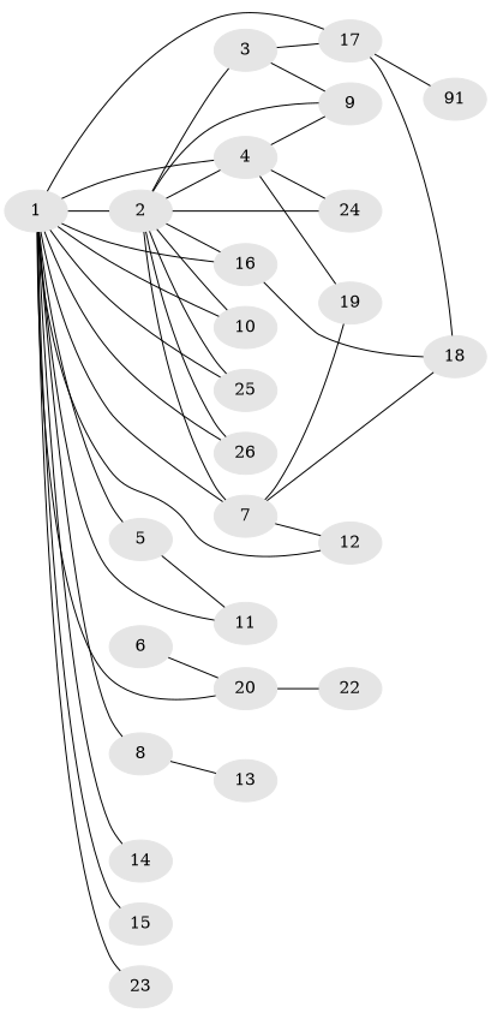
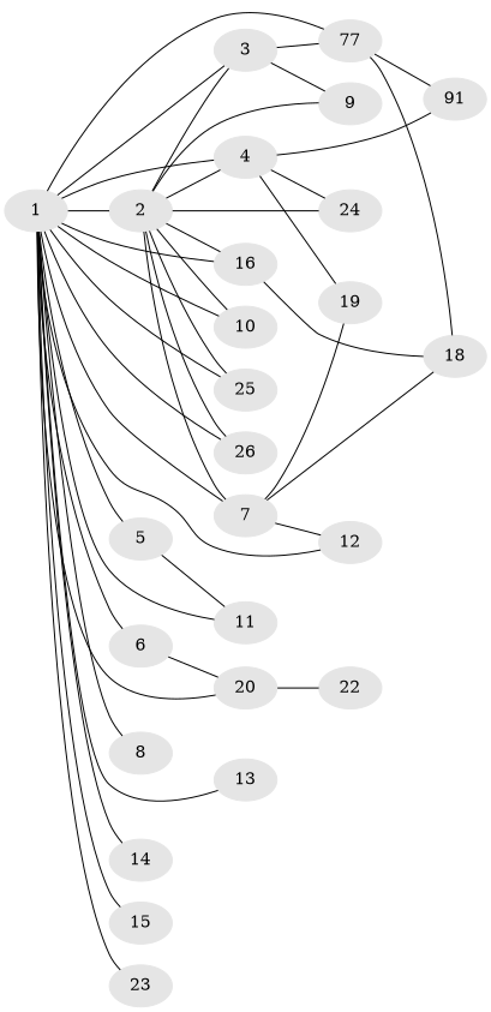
  graph {
    rankdir=LR
    node [color=gray90 style=filled]
    edge [weight=1.0]
    1
    2
    3
    4
    5
    6
    7
    8
    10
    11
    12
    13
    14
    15
    16
-   17
+   17 [label=77]
    20
    23
    25
    26
    9
    24
    19
    n24 [label=91]
    18
    22
    1 -- 2 [weight=16.0]
+   1 -- 3 [weight=12.0]
    1 -- 4 [weight=11.0]
    1 -- 5 [weight=2.0]
+   1 -- 6
    1 -- 7
    1 -- 8 [weight=2.0]
    1 -- 10
    1 -- 11
    1 -- 12
-   8 -- 13 [weight=2.0]
+   1 -- 13 [weight=2.0]
    1 -- 14 [weight=2.0]
    1 -- 15 [weight=2.0]
    1 -- 16 [weight=4.0]
    1 -- 17
    1 -- 20
    1 -- 23
    1 -- 25
    1 -- 26
    2 -- 3 [weight=2.0]
    2 -- 4 [weight=2.0]
    2 -- 7
    2 -- 10
    2 -- 16
    2 -- 25
    2 -- 26
    2 -- 9
    2 -- 24
    3 -- 17
    3 -- 9
    4 -- 24
    4 -- 19
-   4 -- 9
+   4 -- n24
    5 -- 11
    6 -- 20
    7 -- 12
    7 -- 19 [weight=2.0]
    7 -- 18
    16 -- 18
    17 -- n24
    17 -- 18
    20 -- 22
  }
